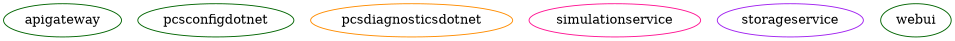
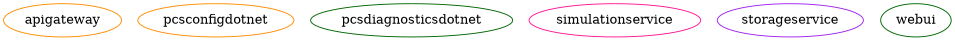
  digraph {
    node [color=darkorange]
-   apigateway [color=darkgreen]
-   pcsconfigdotnet [color=darkgreen]
-   pcsdiagnosticsdotnet
+   apigateway
+   pcsconfigdotnet
+   pcsdiagnosticsdotnet [color=darkgreen]
    simulationservice [color=deeppink]
    storageservice [color=purple]
    webui [color=darkgreen]
  }
